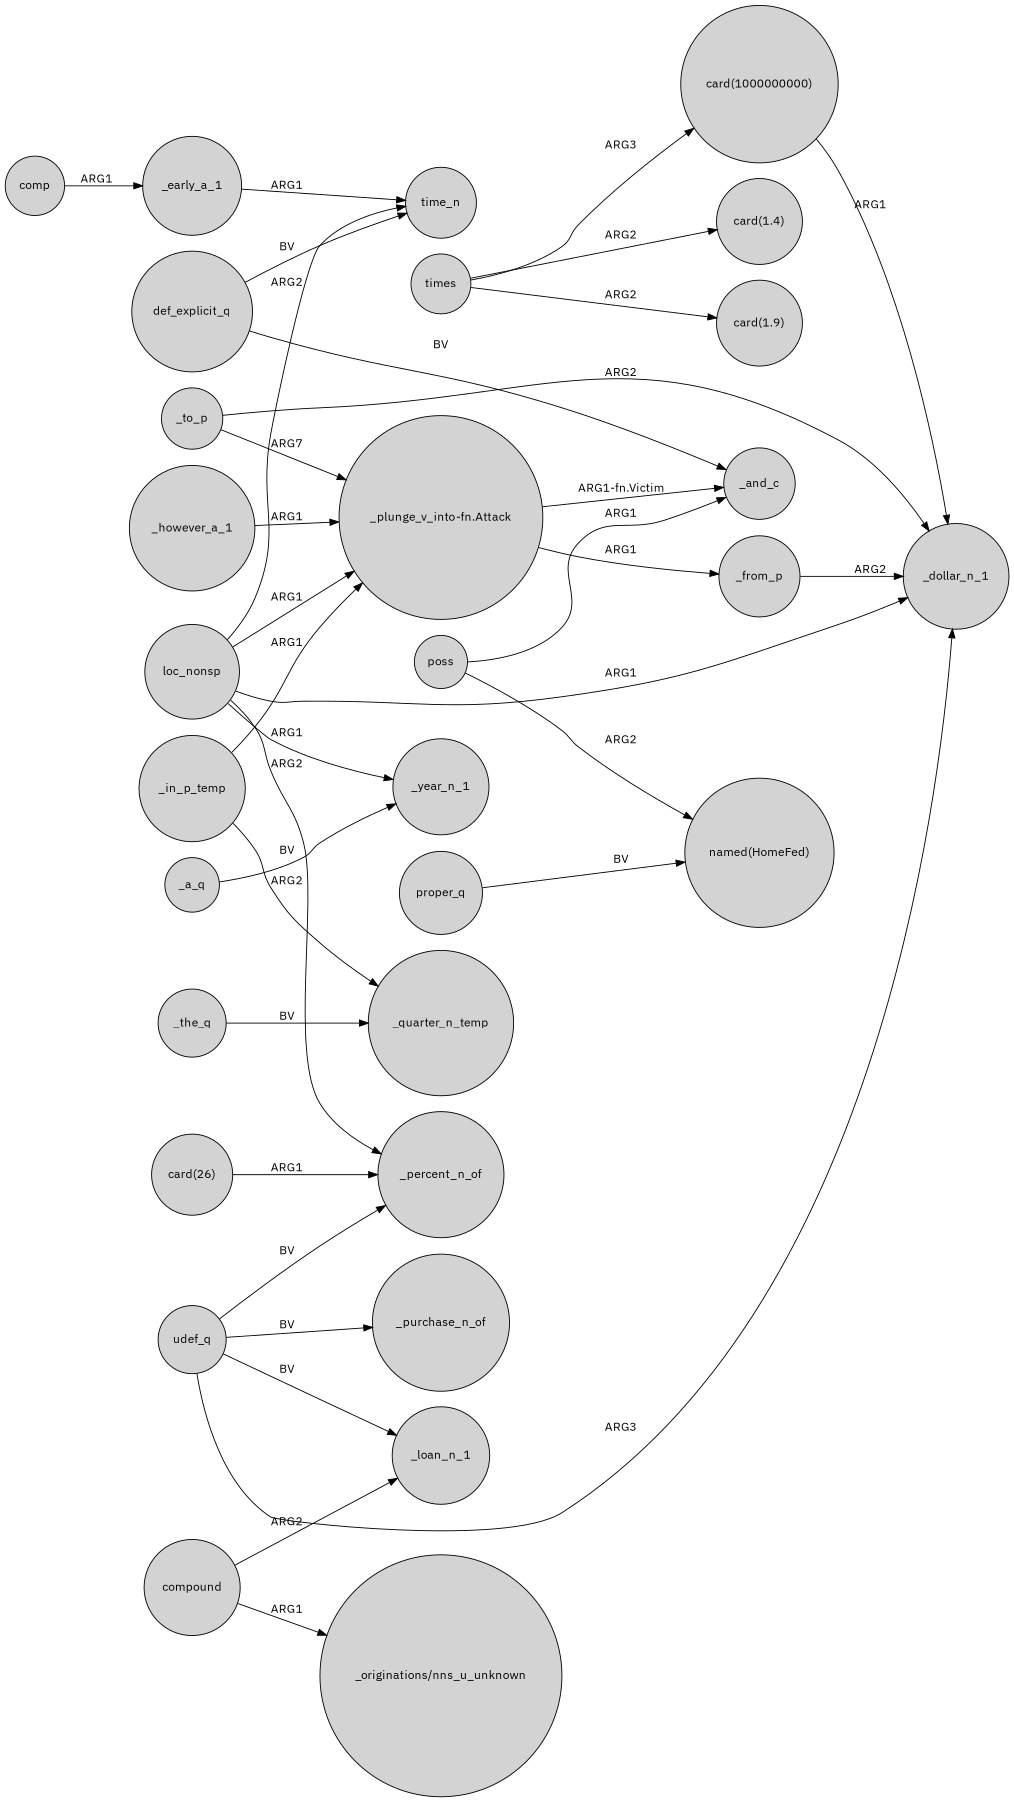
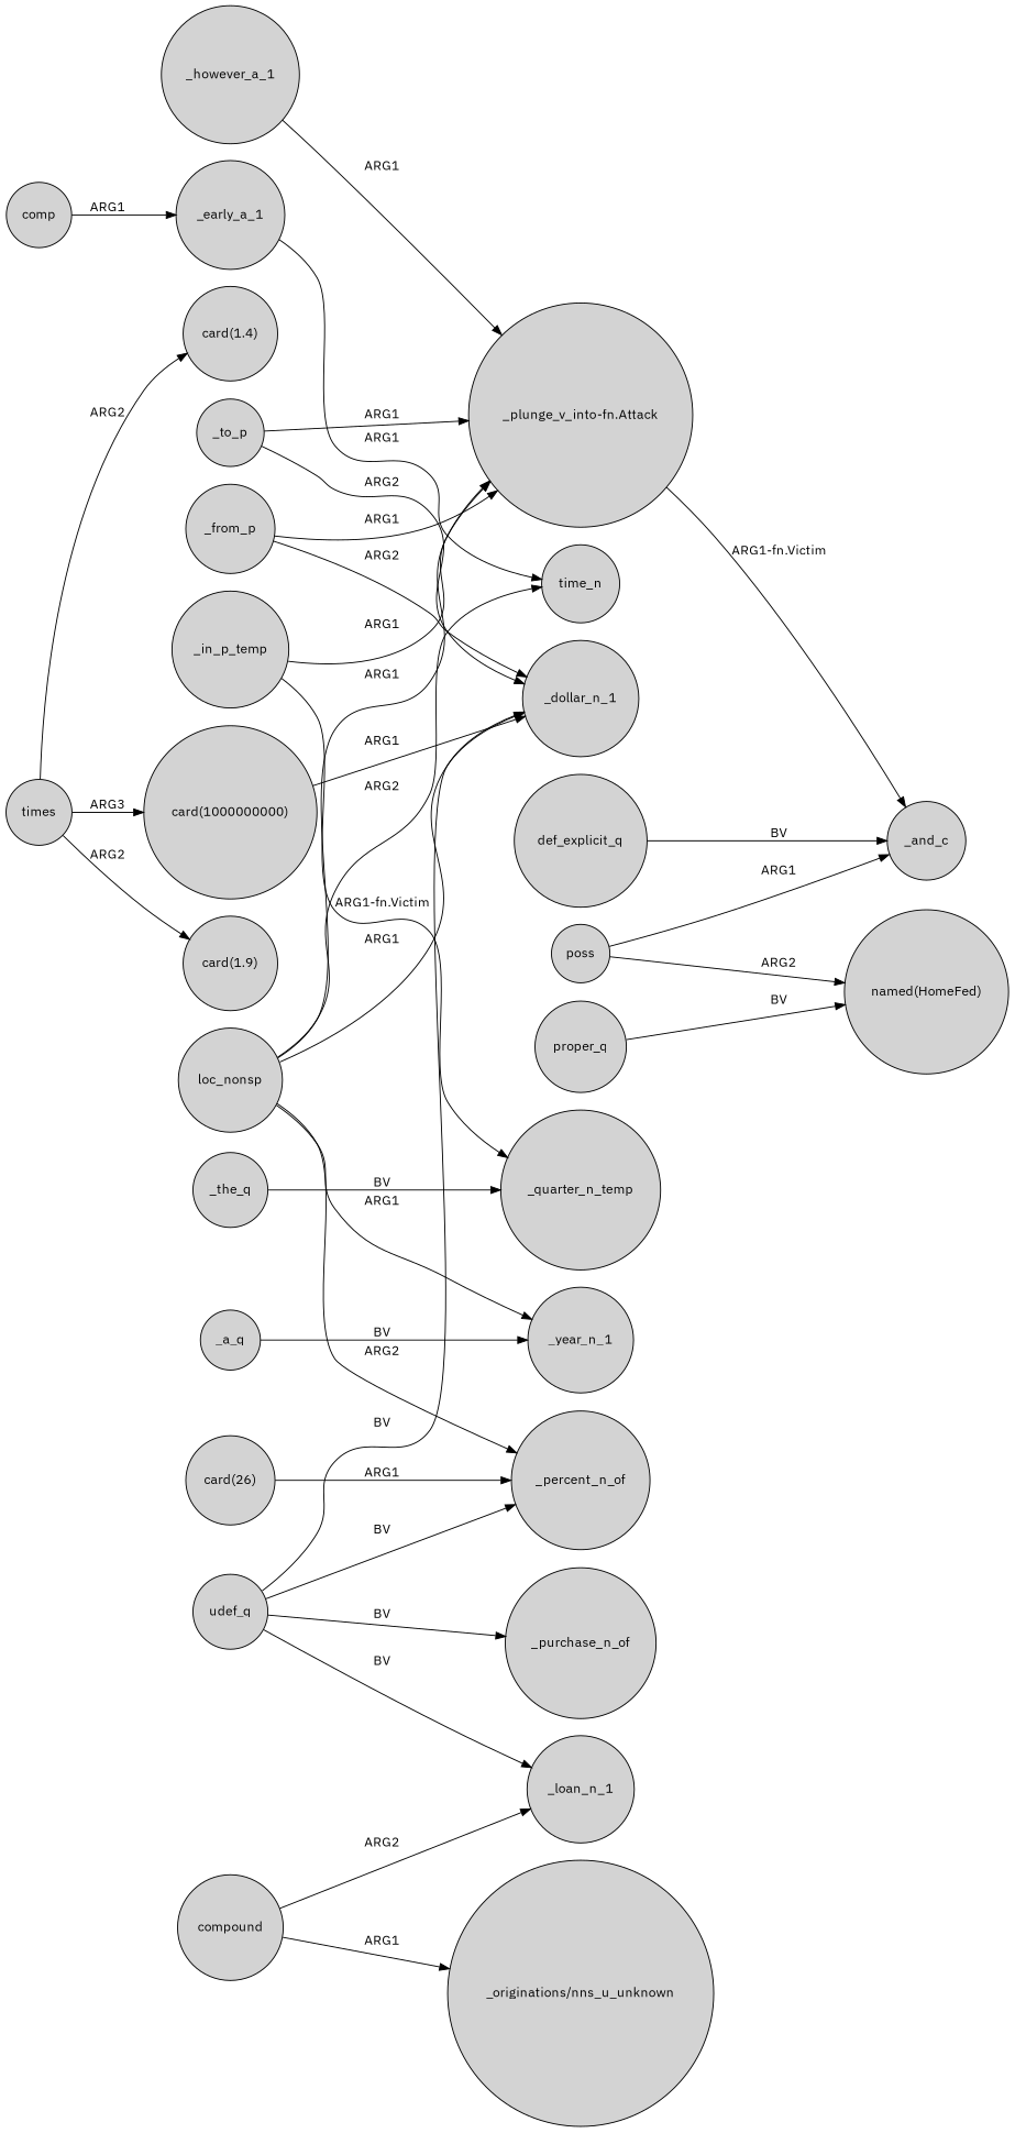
  digraph {
    fontname="IBM Plex Sans"
    rankdir=LR
    node [fontname="IBM Plex Sans" shape=circle style=filled]
    edge [fontname="IBM Plex Sans"]
    _early_a_1
    time_n
    "card(1000000000)"
    _dollar_n_1
    _from_p
    "_plunge_v_into-fn.Attack"
    _and_c
    _in_p_temp
    _quarter_n_temp
    loc_nonsp
    _year_n_1
    _percent_n_of
    udef_q
    _loan_n_1
    _purchase_n_of
    _the_q
    "card(26)"
    poss
    "named(HomeFed)"
    comp
    _to_p
    _a_q
    times
    "card(1.4)"
    "card(1.9)"
    proper_q
    def_explicit_q
    _however_a_1
    compound
    "_originations/nns_u_unknown"
    _early_a_1 -> time_n [label=ARG1]
    "card(1000000000)" -> _dollar_n_1 [label=ARG1]
    _from_p -> _dollar_n_1 [label=ARG2]
-   "_plunge_v_into-fn.Attack" -> _from_p [label=ARG1]
+   _from_p -> "_plunge_v_into-fn.Attack" [label=ARG1]
    "_plunge_v_into-fn.Attack" -> _and_c [label="ARG1-fn.Victim"]
    _in_p_temp -> "_plunge_v_into-fn.Attack" [label=ARG1]
-   _in_p_temp -> _quarter_n_temp [label=ARG2]
+   _in_p_temp -> _quarter_n_temp [label="ARG1-fn.Victim"]
    loc_nonsp -> time_n [label=ARG2]
    loc_nonsp -> _dollar_n_1 [label=ARG1]
    loc_nonsp -> "_plunge_v_into-fn.Attack" [label=ARG1]
    loc_nonsp -> _year_n_1 [label=ARG1]
    loc_nonsp -> _percent_n_of [label=ARG2]
-   udef_q -> _dollar_n_1 [label=ARG3]
+   udef_q -> _dollar_n_1 [label=BV]
    udef_q -> _percent_n_of [label=BV]
    udef_q -> _loan_n_1 [label=BV]
    udef_q -> _purchase_n_of [label=BV]
    _the_q -> _quarter_n_temp [label=BV]
    "card(26)" -> _percent_n_of [label=ARG1]
    poss -> _and_c [label=ARG1]
    poss -> "named(HomeFed)" [label=ARG2]
    comp -> _early_a_1 [label=ARG1]
    _to_p -> _dollar_n_1 [label=ARG2]
-   _to_p -> "_plunge_v_into-fn.Attack" [label=ARG7]
+   _to_p -> "_plunge_v_into-fn.Attack" [label=ARG1]
    _a_q -> _year_n_1 [label=BV]
    times -> "card(1000000000)" [label=ARG3]
    times -> "card(1.4)" [label=ARG2]
    times -> "card(1.9)" [label=ARG2]
    proper_q -> "named(HomeFed)" [label=BV]
-   def_explicit_q -> time_n [label=BV]
    def_explicit_q -> _and_c [label=BV]
    _however_a_1 -> "_plunge_v_into-fn.Attack" [label=ARG1]
    compound -> _loan_n_1 [label=ARG2]
    compound -> "_originations/nns_u_unknown" [label=ARG1]
  }
